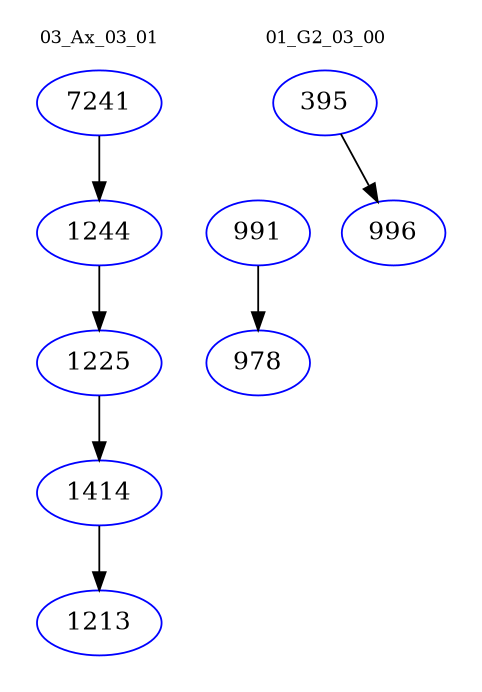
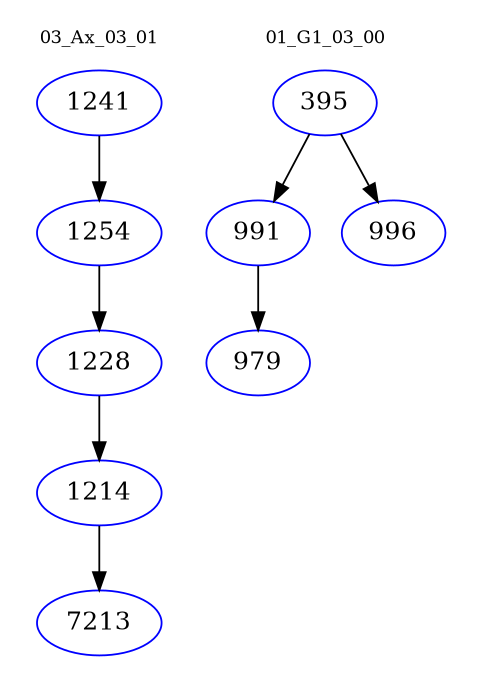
  digraph {
    node [color=blue]
    edge [color=black]
-   n1 [label=7241]
-   n2 [label=1225]
-   n3 [label=1244]
-   n4 [label=1414]
-   n5 [label=1213]
+   n1 [label=1241]
+   n2 [label=1228]
+   n3 [label=1254]
+   n4 [label=1214]
+   n5 [label=7213]
    n6 [label=395]
    n7 [label=991]
    n8 [label=996]
-   n9 [label=978]
+   n9 [label=979]
    subgraph cluster_1 {
      color=white
      fontsize=10
      label="03_Ax_03_01"
      n1
      n2
      n3
      n4
      n5
    }
    subgraph cluster_2 {
      color=white
      fontsize=10
-     label="01_G2_03_00"
+     label="01_G1_03_00"
      n6
      n7
      n8
      n9
    }
    n1 -> n3
    n2 -> n4
    n3 -> n2
    n4 -> n5
+   n6 -> n7
    n6 -> n8
    n7 -> n9
  }
